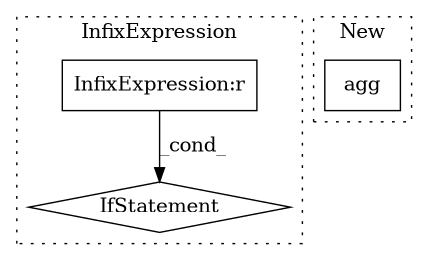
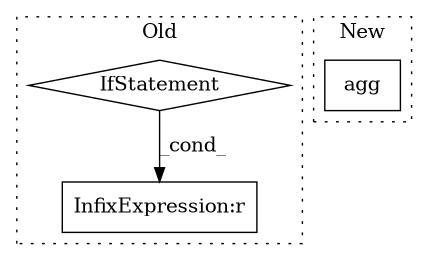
  digraph {
    node [shape=box]
    n1 [a=25 l="4,2" label=IfStatement s="16151,16167" shape=diamond]
    n2 [a=27 l=4 label="InfixExpression:r" s=16162]
    n3 [a=32 l="4,1" label=agg s="14370,14377"]
    subgraph cluster_1 {
-     label=InfixExpression
+     label=Old
      style=dotted
      n1
      n2
    }
    subgraph cluster_2 {
      label=New
      style=dotted
      n3
    }
-   n2 -> n1 [label=_cond_]
+   n1 -> n2 [label=_cond_]
  }
